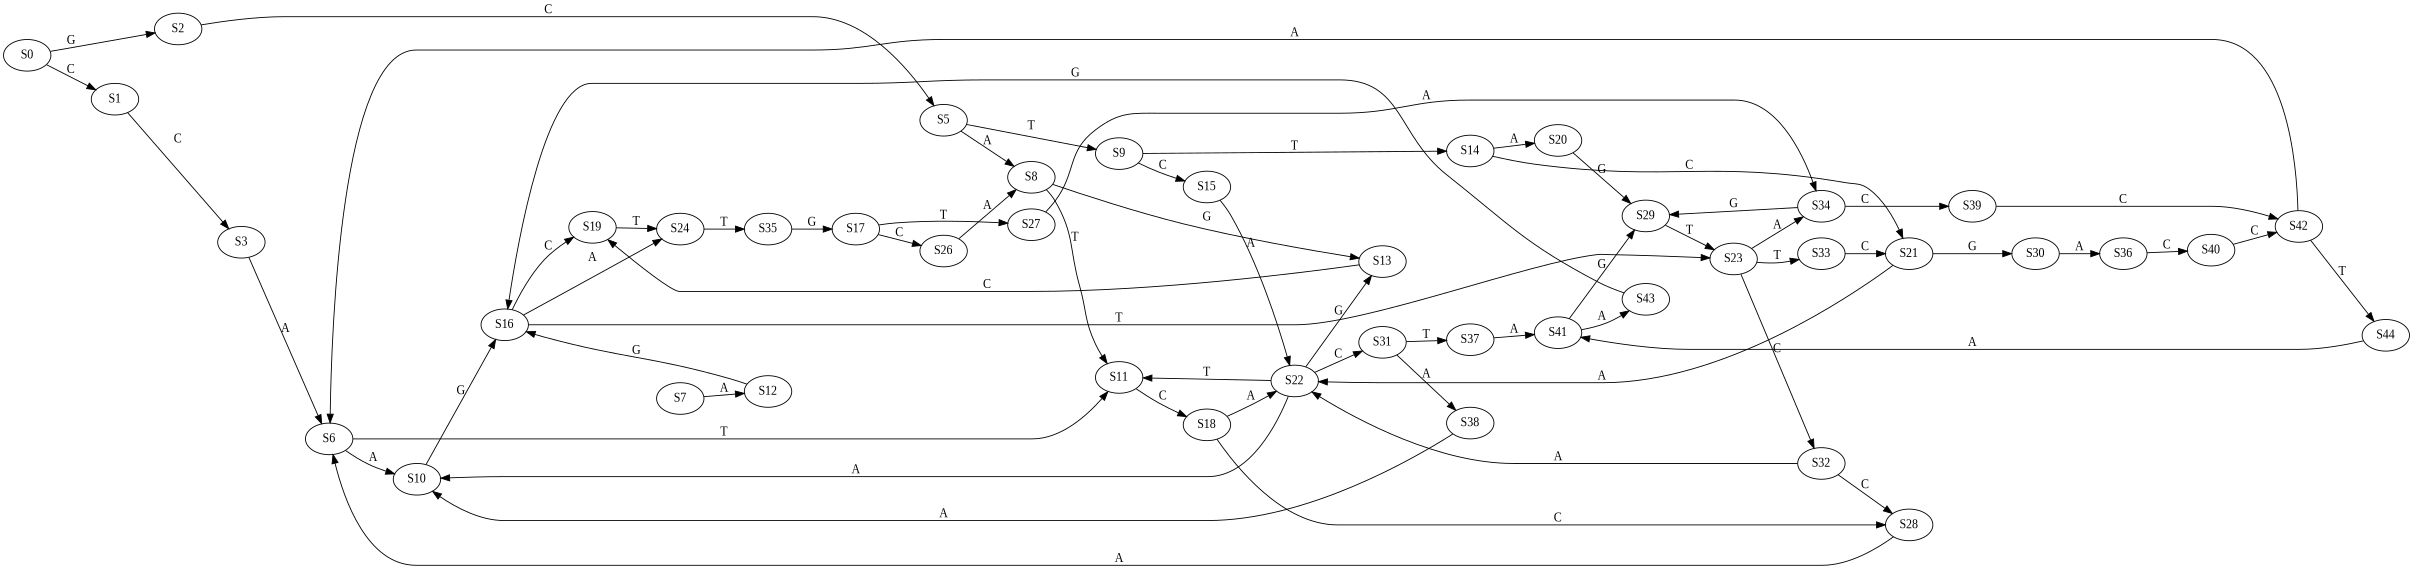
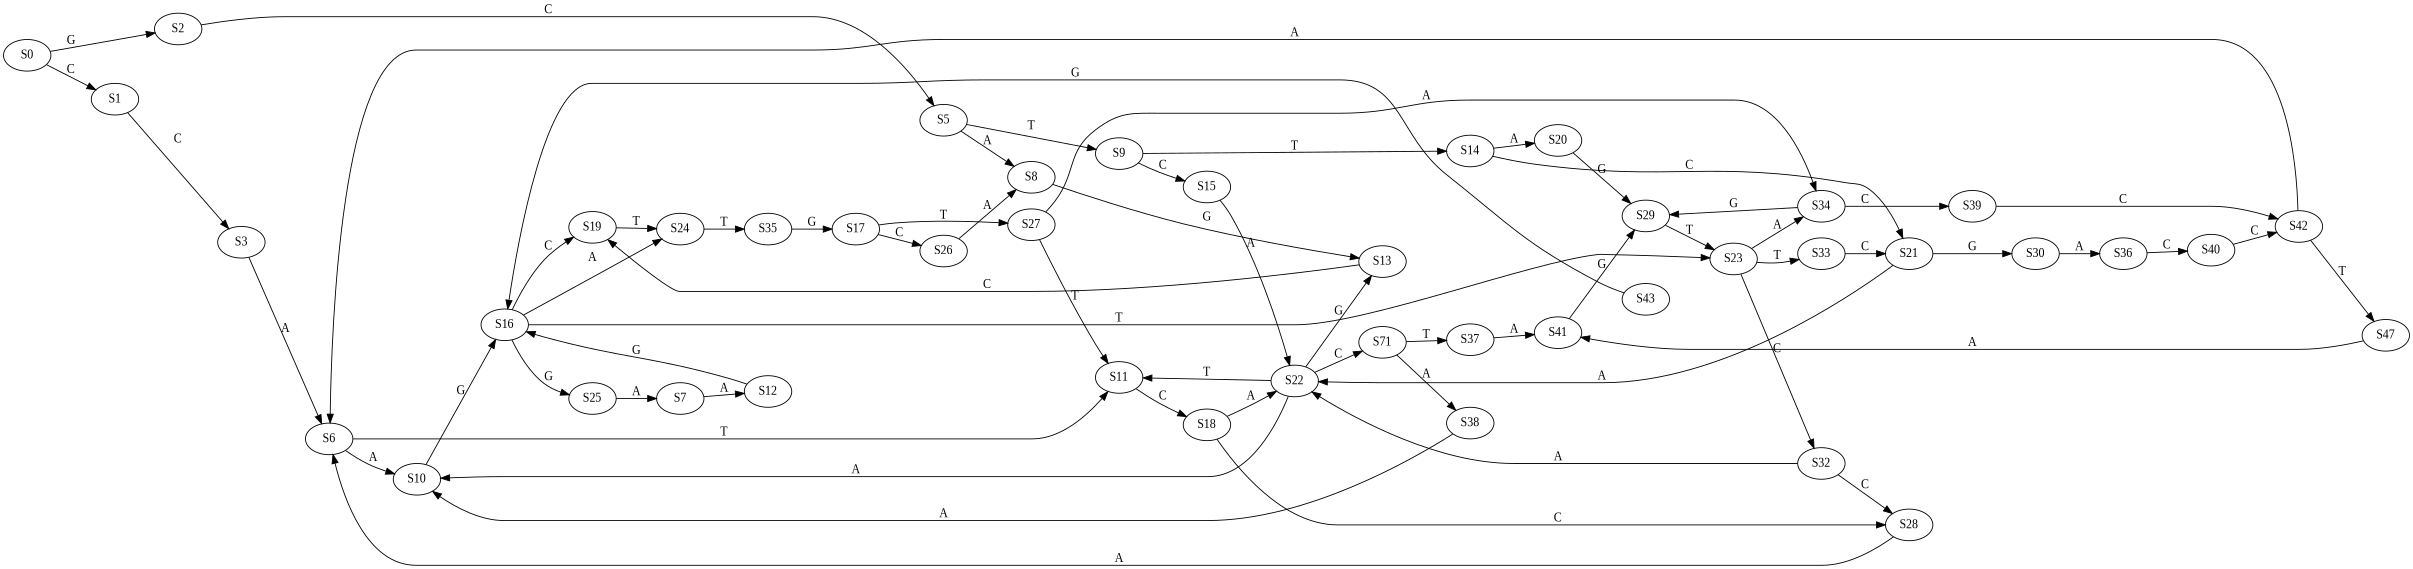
  strict digraph {
    fontname="Liberation Serif"
    rankdir=LR
    node [fontname="Liberation Serif"]
    edge [fontname="Liberation Serif"]
    S0
    S1
    S2
    S3
    S5
    S6
    S8
    S9
    S10
    S11
    S7
    S12
    S13
    S14
    S15
    S16
    S18
    S19
    S20
    S21
    S22
    S23
    S24
+   S25
    S17
    S26
    S27
    S28
    S29
    S30
-   S31
+   S31 [label=S71]
    S32
    S33
    S34
    S35
    S36
    S37
    S38
    S39
    S40
    S41
    S42
    S43
-   S44
+   S44 [label=S47]
    S0 -> S1 [label=C]
    S0 -> S2 [label=G]
    S1 -> S3 [label=C]
    S2 -> S5 [label=C]
    S3 -> S6 [label=A]
    S5 -> S8 [label=A]
    S5 -> S9 [label=T]
    S6 -> S10 [label=A]
    S6 -> S11 [label=T]
-   S8 -> S11 [label=T]
+   S27 -> S11 [label=T]
    S8 -> S13 [label=G]
    S9 -> S14 [label=T]
    S9 -> S15 [label=C]
    S10 -> S16 [label=G]
    S11 -> S18 [label=C]
    S7 -> S12 [label=A]
    S12 -> S16 [label=G]
    S13 -> S19 [label=C]
    S14 -> S20 [label=A]
    S14 -> S21 [label=C]
    S15 -> S22 [label=A]
    S16 -> S19 [label=C]
    S16 -> S23 [label=T]
    S16 -> S24 [label=A]
+   S16 -> S25 [label=G]
    S18 -> S22 [label=A]
    S18 -> S28 [label=C]
    S19 -> S24 [label=T]
    S20 -> S29 [label=G]
    S21 -> S22 [label=A]
    S21 -> S30 [label=G]
    S22 -> S10 [label=A]
    S22 -> S11 [label=T]
    S22 -> S13 [label=G]
    S22 -> S31 [label=C]
    S23 -> S32 [label=C]
    S23 -> S33 [label=T]
    S23 -> S34 [label=A]
    S24 -> S35 [label=T]
+   S25 -> S7 [label=A]
    S17 -> S26 [label=C]
    S17 -> S27 [label=T]
    S26 -> S8 [label=A]
    S27 -> S34 [label=A]
    S28 -> S6 [label=A]
    S29 -> S23 [label=T]
    S30 -> S36 [label=A]
    S31 -> S37 [label=T]
    S31 -> S38 [label=A]
    S32 -> S22 [label=A]
    S32 -> S28 [label=C]
    S33 -> S21 [label=C]
    S34 -> S29 [label=G]
    S34 -> S39 [label=C]
    S35 -> S17 [label=G]
    S36 -> S40 [label=C]
    S37 -> S41 [label=A]
    S38 -> S10 [label=A]
    S39 -> S42 [label=C]
    S40 -> S42 [label=C]
    S41 -> S29 [label=G]
-   S41 -> S43 [label=A]
    S42 -> S6 [label=A]
    S42 -> S44 [label=T]
    S43 -> S16 [label=G]
    S44 -> S41 [label=A]
  }
